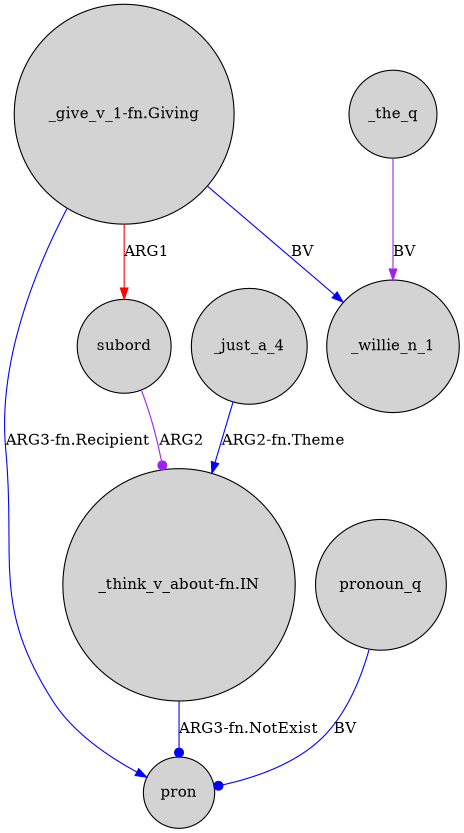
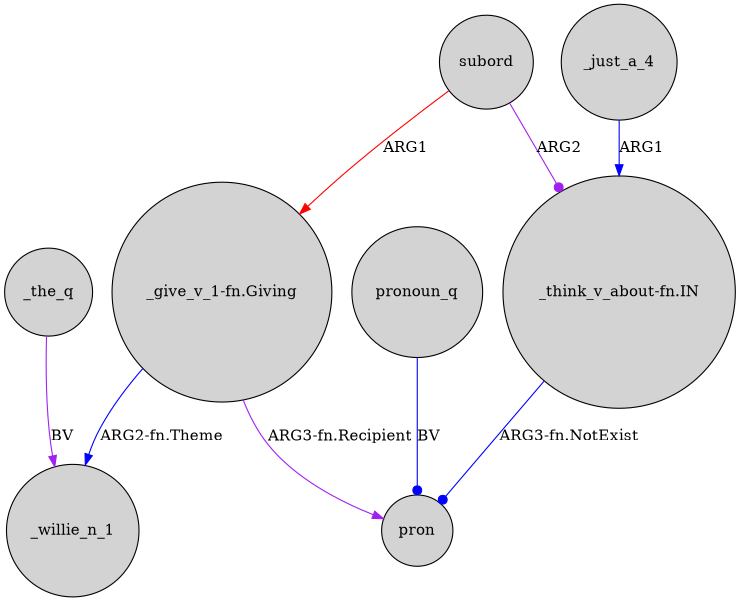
  digraph {
    node [shape=circle style=filled]
    edge [arrowhead=normal color=blue]
    subord
    "_give_v_1-fn.Giving"
    "_think_v_about-fn.IN"
    _willie_n_1
    pron
    _the_q
    n7 [label=_just_a_4]
    pronoun_q
-   "_give_v_1-fn.Giving" -> subord [color=red label=ARG1]
+   subord -> "_give_v_1-fn.Giving" [color=red label=ARG1]
    subord -> "_think_v_about-fn.IN" [arrowhead=dot color=purple label=ARG2]
-   "_give_v_1-fn.Giving" -> _willie_n_1 [label=BV]
-   "_give_v_1-fn.Giving" -> pron [label="ARG3-fn.Recipient"]
+   "_give_v_1-fn.Giving" -> _willie_n_1 [label="ARG2-fn.Theme"]
+   "_give_v_1-fn.Giving" -> pron [color=purple label="ARG3-fn.Recipient"]
    "_think_v_about-fn.IN" -> pron [arrowhead=dot label="ARG3-fn.NotExist"]
    _the_q -> _willie_n_1 [color=purple label=BV]
-   n7 -> "_think_v_about-fn.IN" [label="ARG2-fn.Theme"]
+   n7 -> "_think_v_about-fn.IN" [label=ARG1]
    pronoun_q -> pron [arrowhead=dot label=BV]
  }
